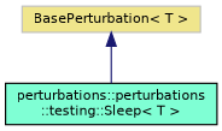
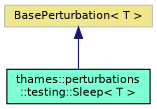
  digraph {
    node [fontname=Helvetica fontsize=10 shape=record style=filled]
-   n1 [color=black fillcolor=aquamarine fontcolor=black height=0.2 label="perturbations::perturbations\l::testing::Sleep\< T \>" width=0.4]
+   n1 [color=black fillcolor=aquamarine fontcolor=black height=0.2 label="thames::perturbations\l::testing::Sleep\< T \>" width=0.4]
    n2 [color=grey75 fillcolor=khaki height=0.2 label="BasePerturbation\< T \>" width=0.4]
    n2 -> n1 [color=midnightblue dir=back fontname=Helvetica fontsize=10 labelfontname=Helvetica labelfontsize=10 style=solid]
  }
